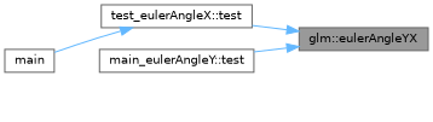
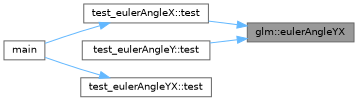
  digraph {
    rankdir=RL
    node [color=grey40 fillcolor=white fontname=Helvetica fontsize=10 shape=box style=filled]
    edge [color=steelblue1 dir=back fontname=Helvetica fontsize=10 labelfontname=Helvetica labelfontsize=10 style=solid]
    n1 [color=gray40 fillcolor=grey60 fontcolor=black height=0.2 label="glm::eulerAngleYX" width=0.4]
    n2 [height=0.2 label="test_eulerAngleX::test" width=0.4]
-   n3 [height=0.2 label="main_eulerAngleY::test" width=0.4]
+   n3 [height=0.2 label="test_eulerAngleY::test" width=0.4]
    n4 [height=0.2 label=main width=0.4]
+   n5 [height=0.2 label="test_eulerAngleYX::test" width=0.4]
    n1 -> n2
    n1 -> n3
    n2 -> n4
+   n5 -> n4
  }
